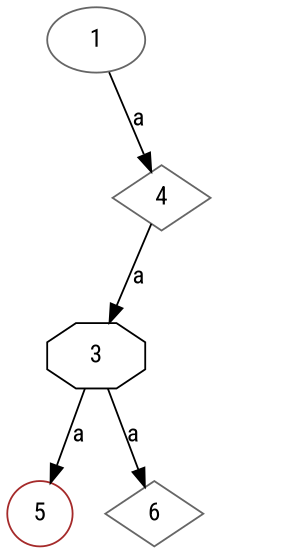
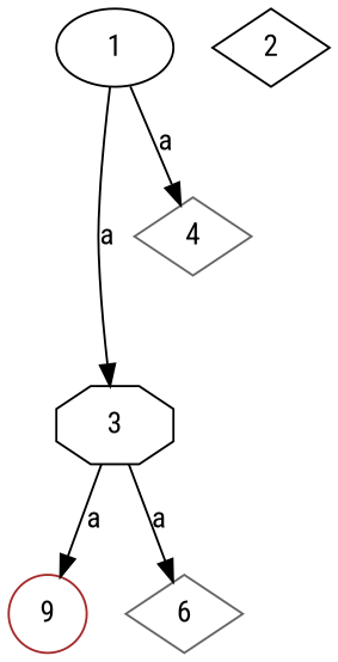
  strict digraph {
    fontname="Roboto Condensed"
    node [color=gray40 fontname="Roboto Condensed" shape=diamond]
    edge [fontname="Roboto Condensed"]
    3 [color=black shape=octagon]
-   5 [color=brown shape=circle]
+   5 [color=brown shape=circle label=9]
    6
-   1 [shape=ellipse]
+   1 [color=black shape=ellipse]
    4
+   2 [color=black]
    3 -> 5 [label=a]
    3 -> 6 [label=a]
-   4 -> 3 [label=a]
+   1 -> 3 [label=a]
    1 -> 4 [label=a]
  }
